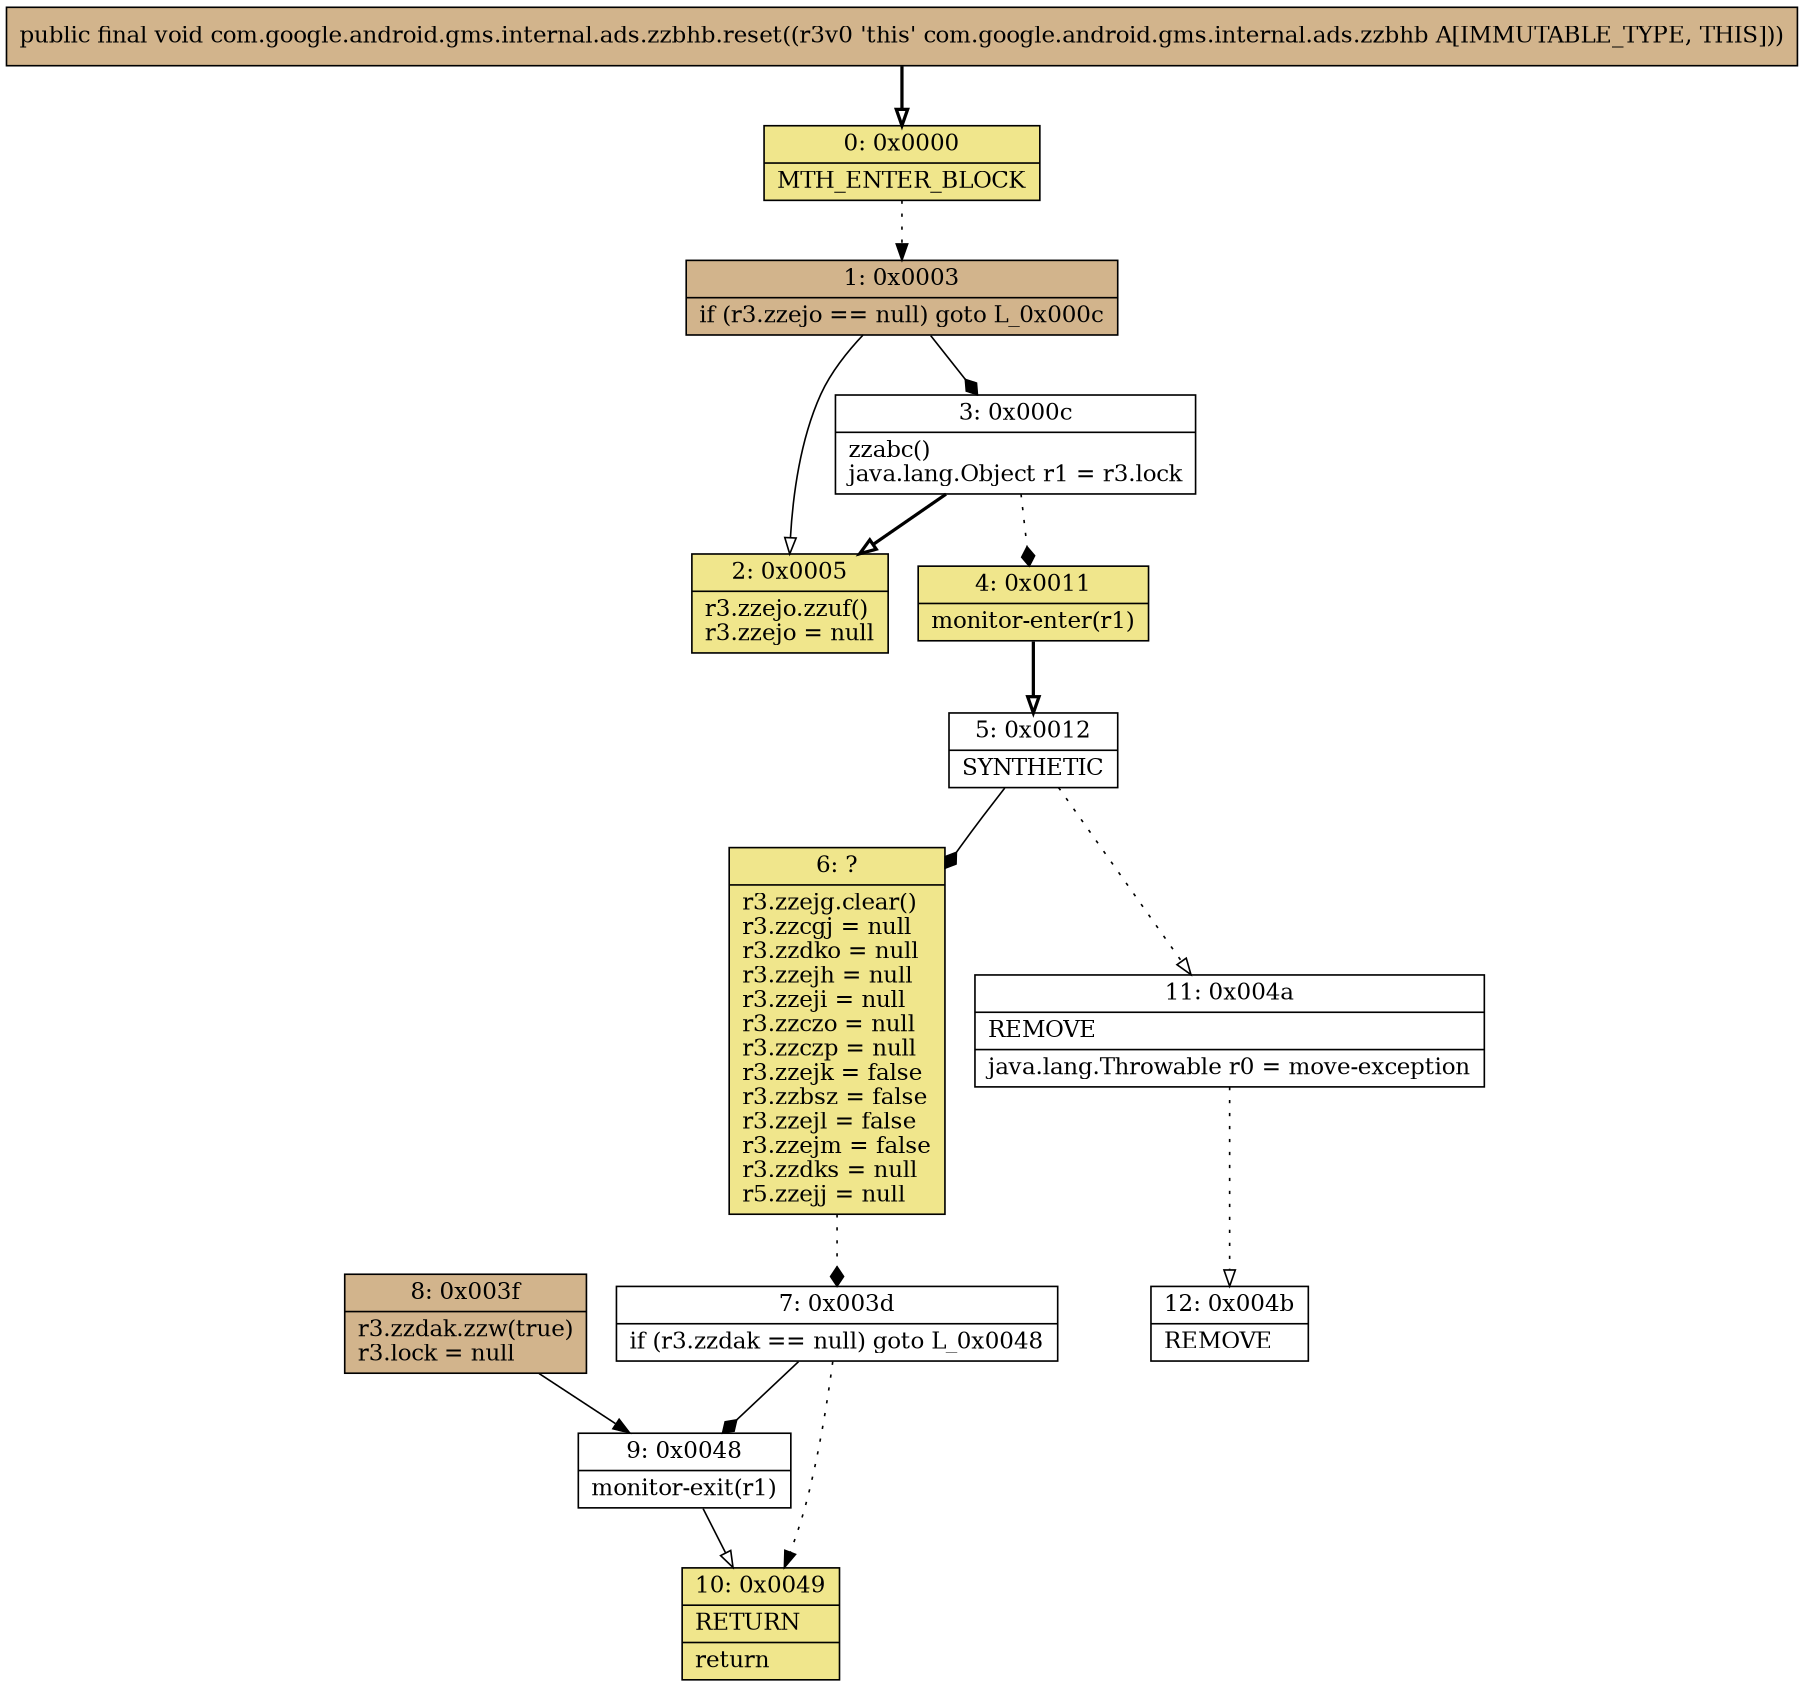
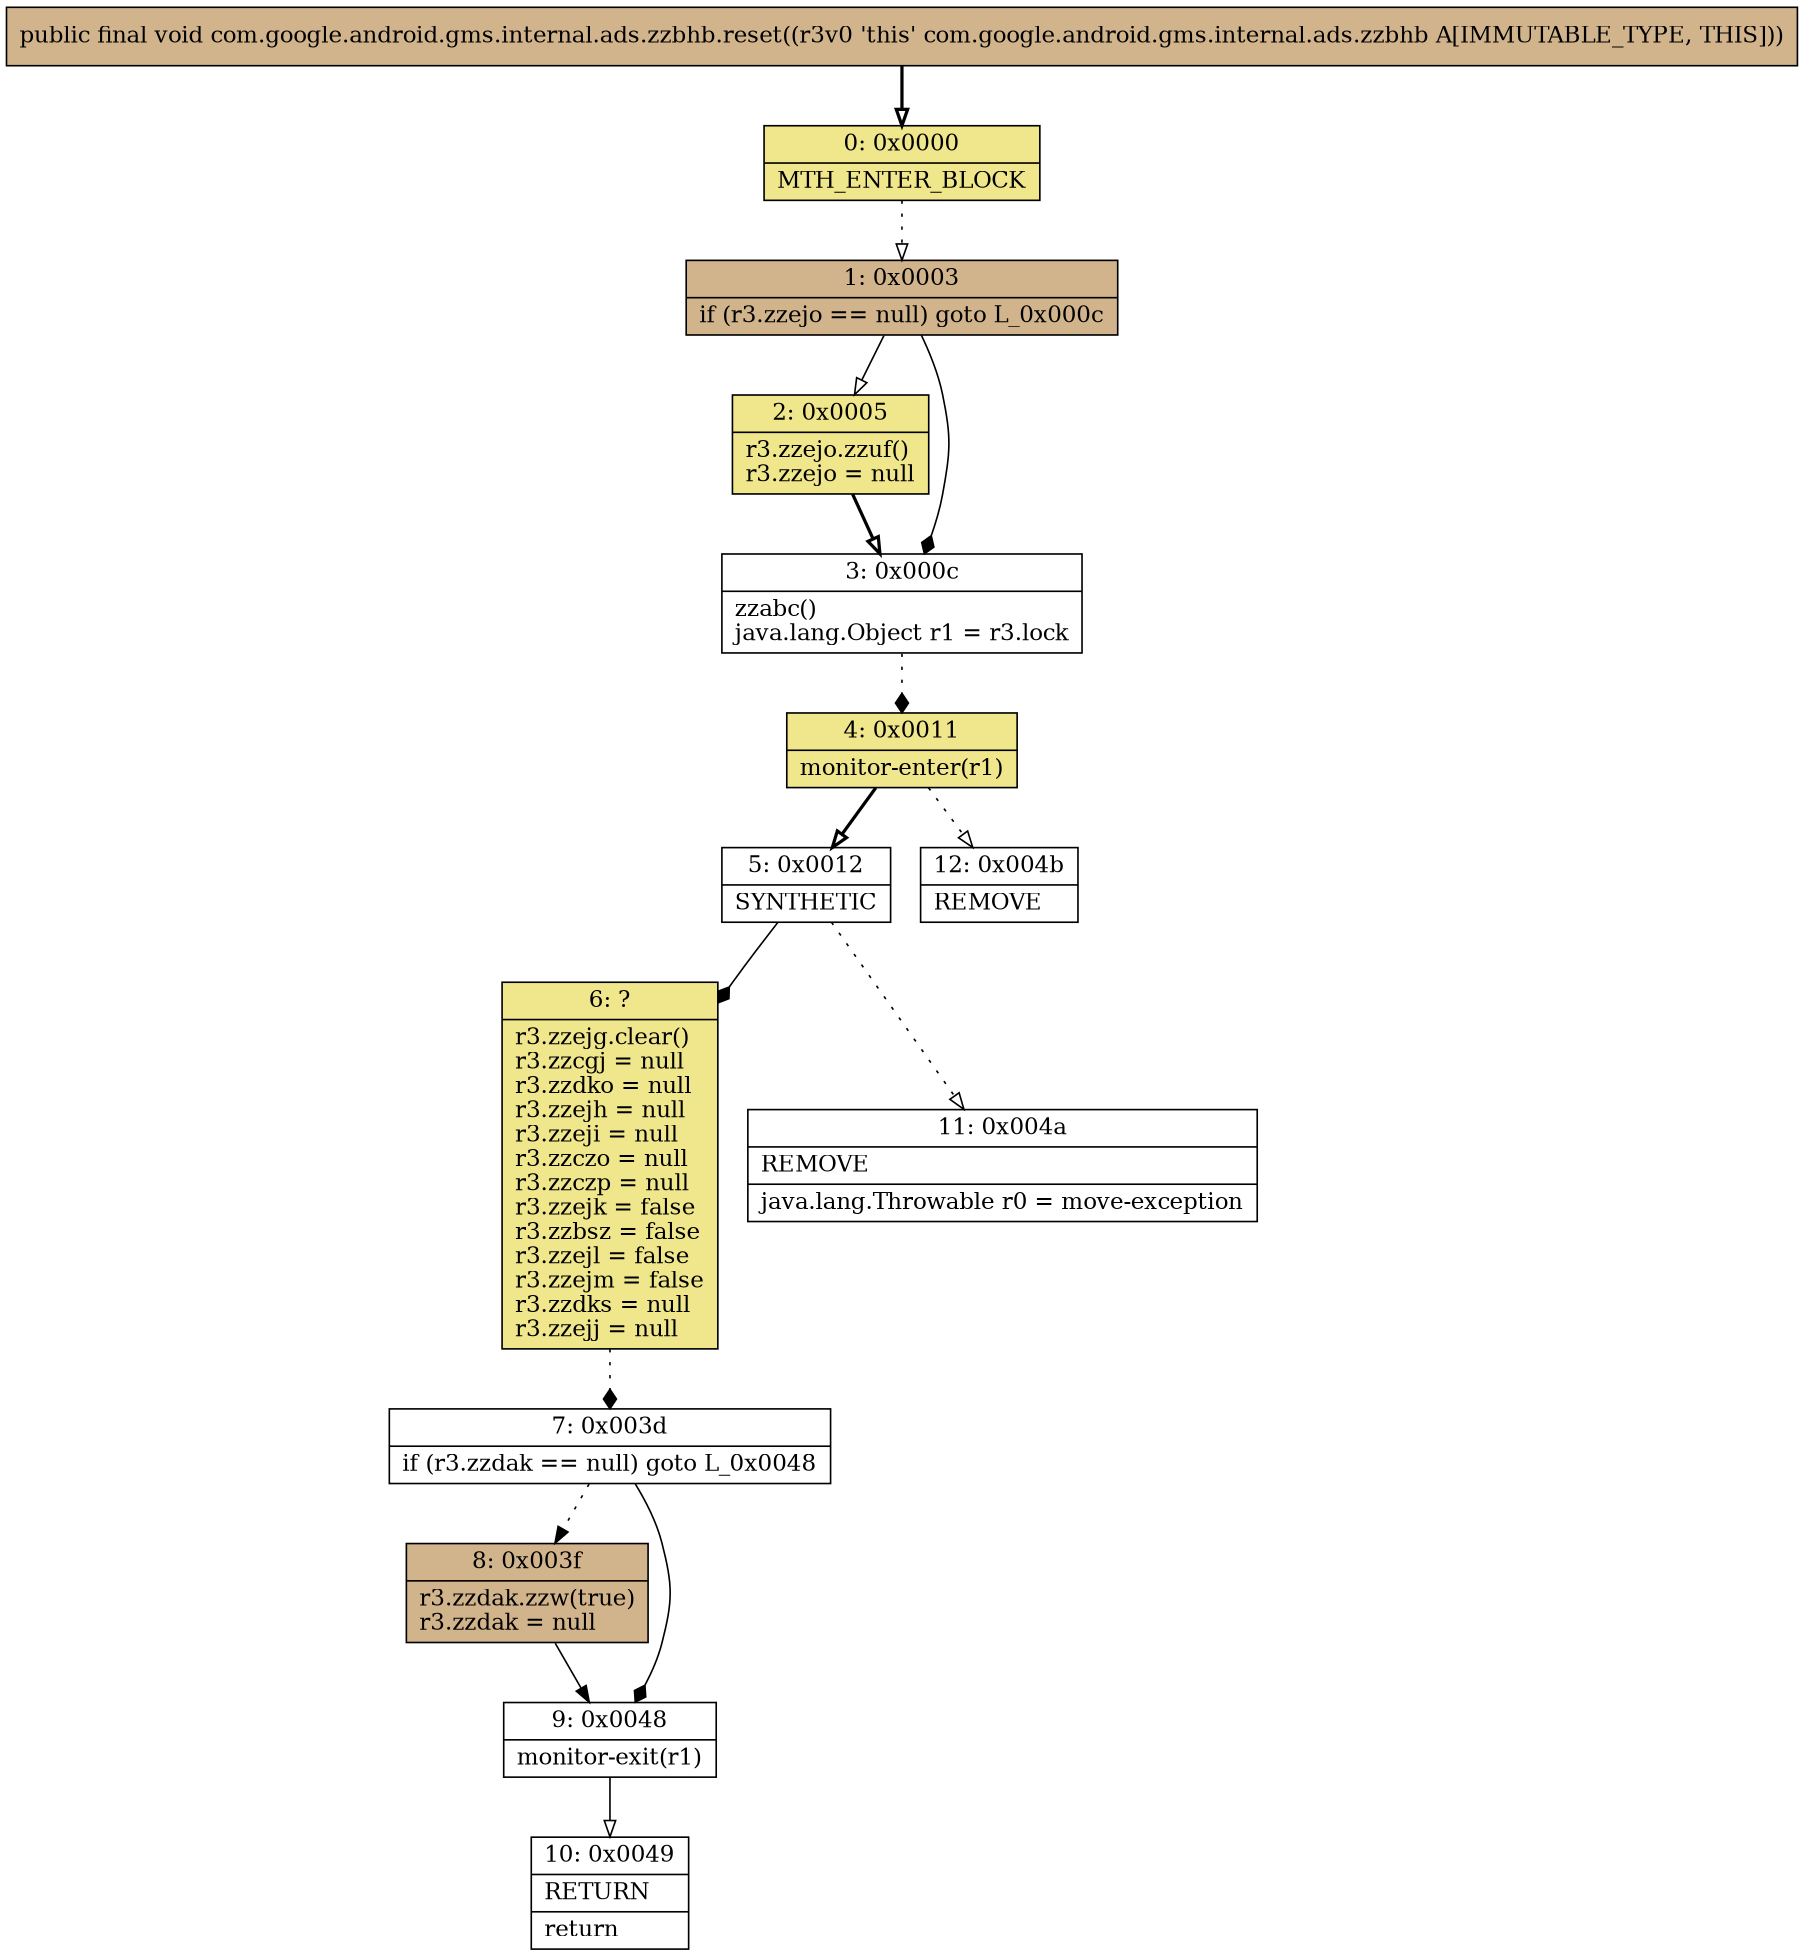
  digraph {
    node [fillcolor=white shape=record style=filled]
    edge [arrowhead=onormal style=dotted]
    n1 [fillcolor=khaki label="{0\:\ 0x0000|MTH_ENTER_BLOCK\l}"]
    n2 [fillcolor=tan label="{1\:\ 0x0003|if (r3.zzejo == null) goto L_0x000c\l}"]
    n3 [fillcolor=khaki label="{2\:\ 0x0005|r3.zzejo.zzuf()\lr3.zzejo = null\l}"]
    n4 [label="{3\:\ 0x000c|zzabc()\ljava.lang.Object r1 = r3.lock\l}"]
    n5 [fillcolor=khaki label="{4\:\ 0x0011|monitor\-enter(r1)\l}"]
    n6 [label="{5\:\ 0x0012|SYNTHETIC\l}"]
-   n7 [fillcolor=khaki label="{6\:\ ?|r3.zzejg.clear()\lr3.zzcgj = null\lr3.zzdko = null\lr3.zzejh = null\lr3.zzeji = null\lr3.zzczo = null\lr3.zzczp = null\lr3.zzejk = false\lr3.zzbsz = false\lr3.zzejl = false\lr3.zzejm = false\lr3.zzdks = null\lr5.zzejj = null\l}"]
+   n7 [fillcolor=khaki label="{6\:\ ?|r3.zzejg.clear()\lr3.zzcgj = null\lr3.zzdko = null\lr3.zzejh = null\lr3.zzeji = null\lr3.zzczo = null\lr3.zzczp = null\lr3.zzejk = false\lr3.zzbsz = false\lr3.zzejl = false\lr3.zzejm = false\lr3.zzdks = null\lr3.zzejj = null\l}"]
    n8 [label="{11\:\ 0x004a|REMOVE\l|java.lang.Throwable r0 = move\-exception\l}"]
    n9 [label="{7\:\ 0x003d|if (r3.zzdak == null) goto L_0x0048\l}"]
    n10 [label="{12\:\ 0x004b|REMOVE\l}"]
-   n11 [fillcolor=tan label="{8\:\ 0x003f|r3.zzdak.zzw(true)\lr3.lock = null\l}"]
+   n11 [fillcolor=tan label="{8\:\ 0x003f|r3.zzdak.zzw(true)\lr3.zzdak = null\l}"]
    n12 [label="{9\:\ 0x0048|monitor\-exit(r1)\l}"]
-   n13 [fillcolor=khaki label="{10\:\ 0x0049|RETURN\l|return\l}"]
+   n13 [label="{10\:\ 0x0049|RETURN\l|return\l}"]
    n14 [fillcolor=tan label="{public final void com.google.android.gms.internal.ads.zzbhb.reset((r3v0 'this' com.google.android.gms.internal.ads.zzbhb A[IMMUTABLE_TYPE, THIS])) }"]
-   n1 -> n2 [arrowhead=normal]
+   n1 -> n2
    n2 -> n3 [style=solid]
    n2 -> n4 [arrowhead=diamond style=solid]
-   n4 -> n3 [style=bold]
+   n3 -> n4 [style=bold]
    n4 -> n5 [arrowhead=diamond]
    n5 -> n6 [style=bold]
    n6 -> n7 [arrowhead=diamond style=solid]
    n6 -> n8
    n7 -> n9 [arrowhead=diamond]
-   n8 -> n10
-   n9 -> n13 [arrowhead=normal]
+   n5 -> n10
+   n9 -> n11 [arrowhead=normal]
    n9 -> n12 [arrowhead=diamond style=solid]
    n11 -> n12 [arrowhead=normal style=solid]
    n12 -> n13 [style=solid]
    n14 -> n1 [style=bold]
  }
